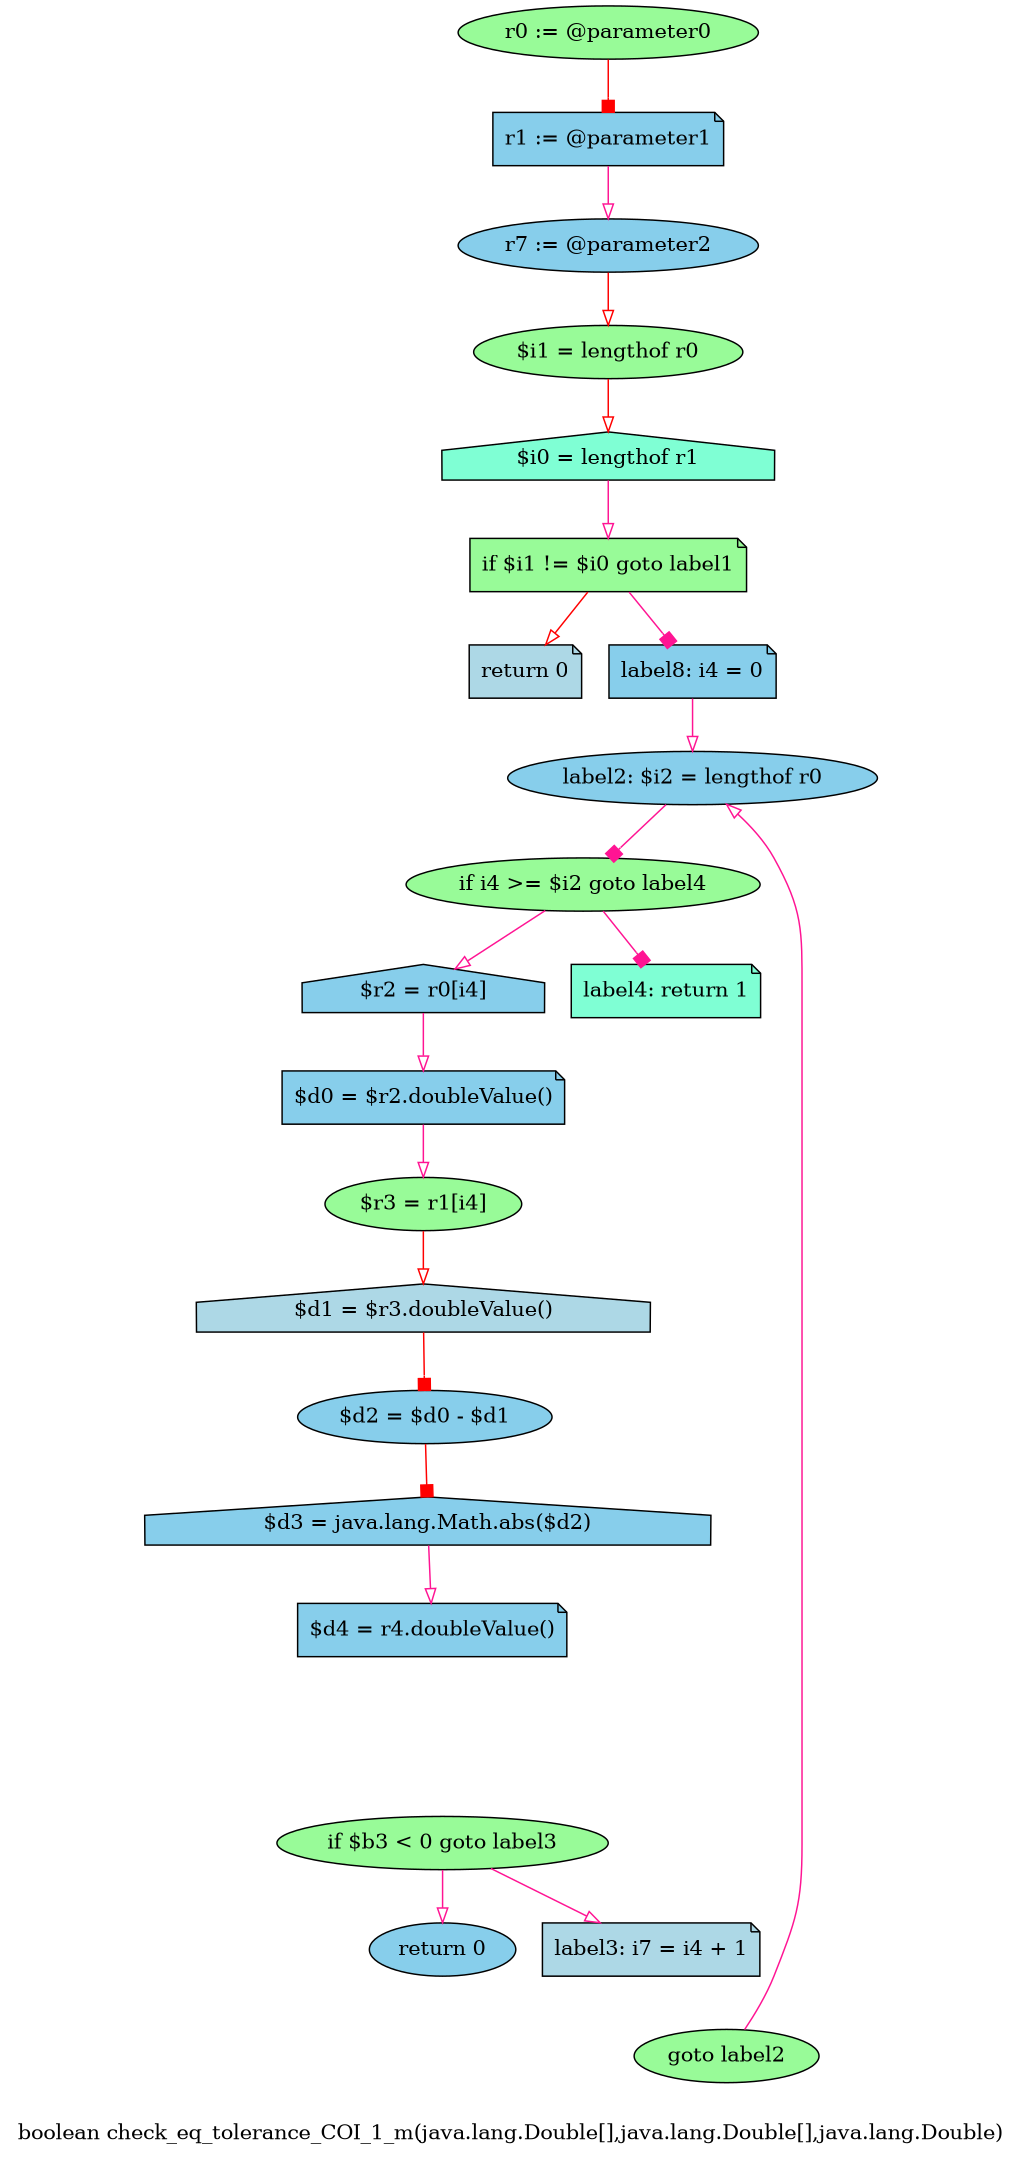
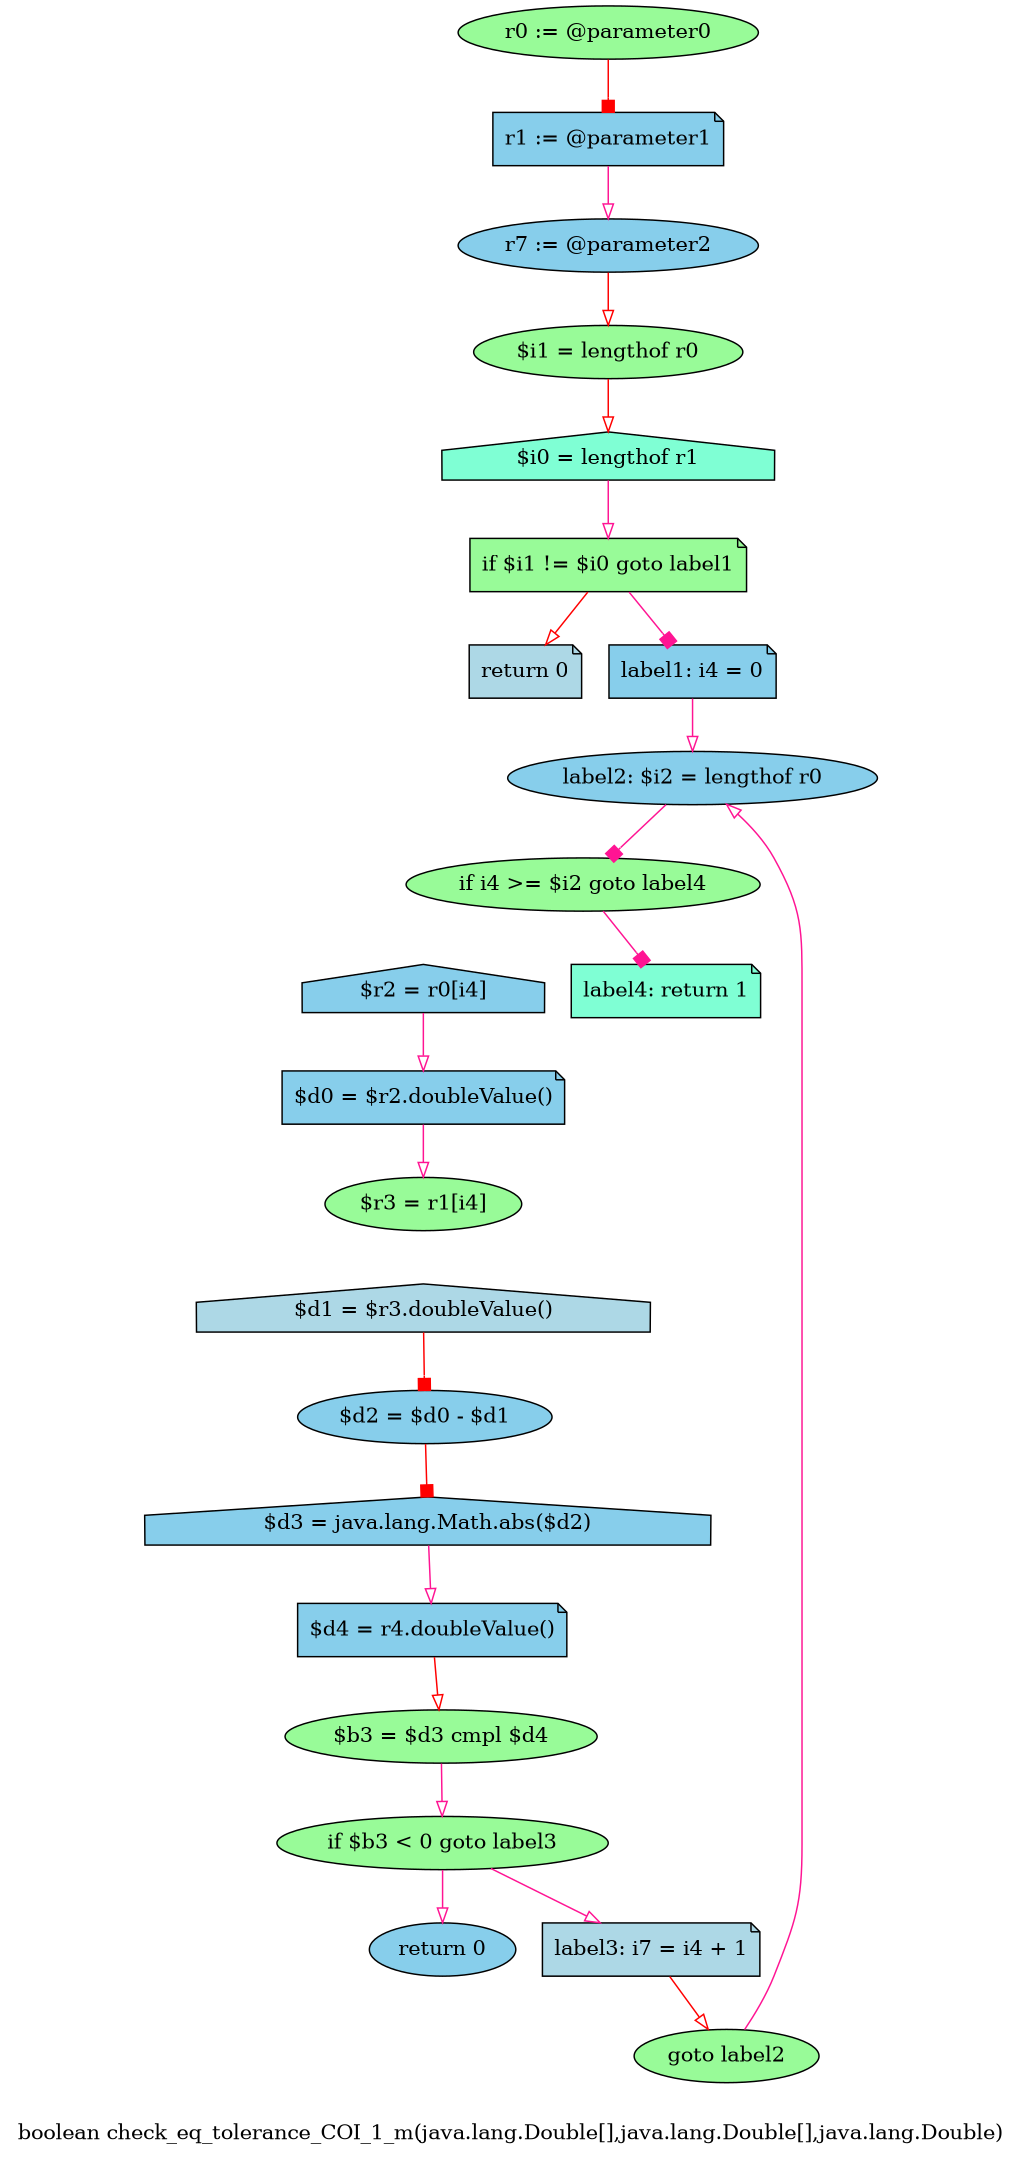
  digraph {
    label="boolean check_eq_tolerance_COI_1_m(java.lang.Double[],java.lang.Double[],java.lang.Double)"
    node [fillcolor=skyblue shape=ellipse style=filled]
    edge [arrowhead=onormal color=deeppink]
    n1 [fillcolor=palegreen label="r0 := @parameter0"]
    n2 [label="r1 := @parameter1" shape=note]
    n3 [label="r7 := @parameter2"]
    n4 [fillcolor=palegreen label="$i1 = lengthof r0"]
    n5 [fillcolor=aquamarine label="$i0 = lengthof r1" shape=house]
    n6 [fillcolor=palegreen label="if $i1 != $i0 goto label1" shape=note]
    n7 [fillcolor=lightblue label="return 0" shape=note]
-   n8 [label="label8: i4 = 0" shape=note]
+   n8 [label="label1: i4 = 0" shape=note]
    n9 [label="label2: $i2 = lengthof r0"]
    n10 [fillcolor=palegreen label="if i4 >= $i2 goto label4"]
    n11 [label="$r2 = r0[i4]" shape=house]
    n12 [fillcolor=aquamarine label="label4: return 1" shape=note]
    n13 [label="$d0 = $r2.doubleValue()" shape=note]
    n14 [fillcolor=palegreen label="$r3 = r1[i4]"]
    n15 [fillcolor=lightblue label="$d1 = $r3.doubleValue()" shape=house]
    n16 [label="$d2 = $d0 - $d1"]
    n17 [label="$d3 = java.lang.Math.abs($d2)" shape=house]
    n18 [label="$d4 = r4.doubleValue()" shape=note]
+   n19 [fillcolor=palegreen label="$b3 = $d3 cmpl $d4"]
    n20 [fillcolor=palegreen label="if $b3 < 0 goto label3"]
    n21 [label="return 0"]
    n22 [fillcolor=lightblue label="label3: i7 = i4 + 1" shape=note]
    n23 [fillcolor=palegreen label="goto label2"]
    n1 -> n2 [arrowhead=box color=red]
    n2 -> n3
    n3 -> n4 [color=red]
    n4 -> n5 [color=red]
    n5 -> n6
    n6 -> n7 [color=red]
    n6 -> n8 [arrowhead=box]
    n8 -> n9
    n9 -> n10 [arrowhead=box]
-   n10 -> n11
    n10 -> n12 [arrowhead=box]
    n11 -> n13
    n13 -> n14
-   n14 -> n15 [color=red]
    n15 -> n16 [arrowhead=box color=red]
    n16 -> n17 [arrowhead=box color=red]
    n17 -> n18
+   n18 -> n19 [color=red]
+   n19 -> n20
    n20 -> n21
    n20 -> n22
+   n22 -> n23 [color=red]
    n23 -> n9
  }
